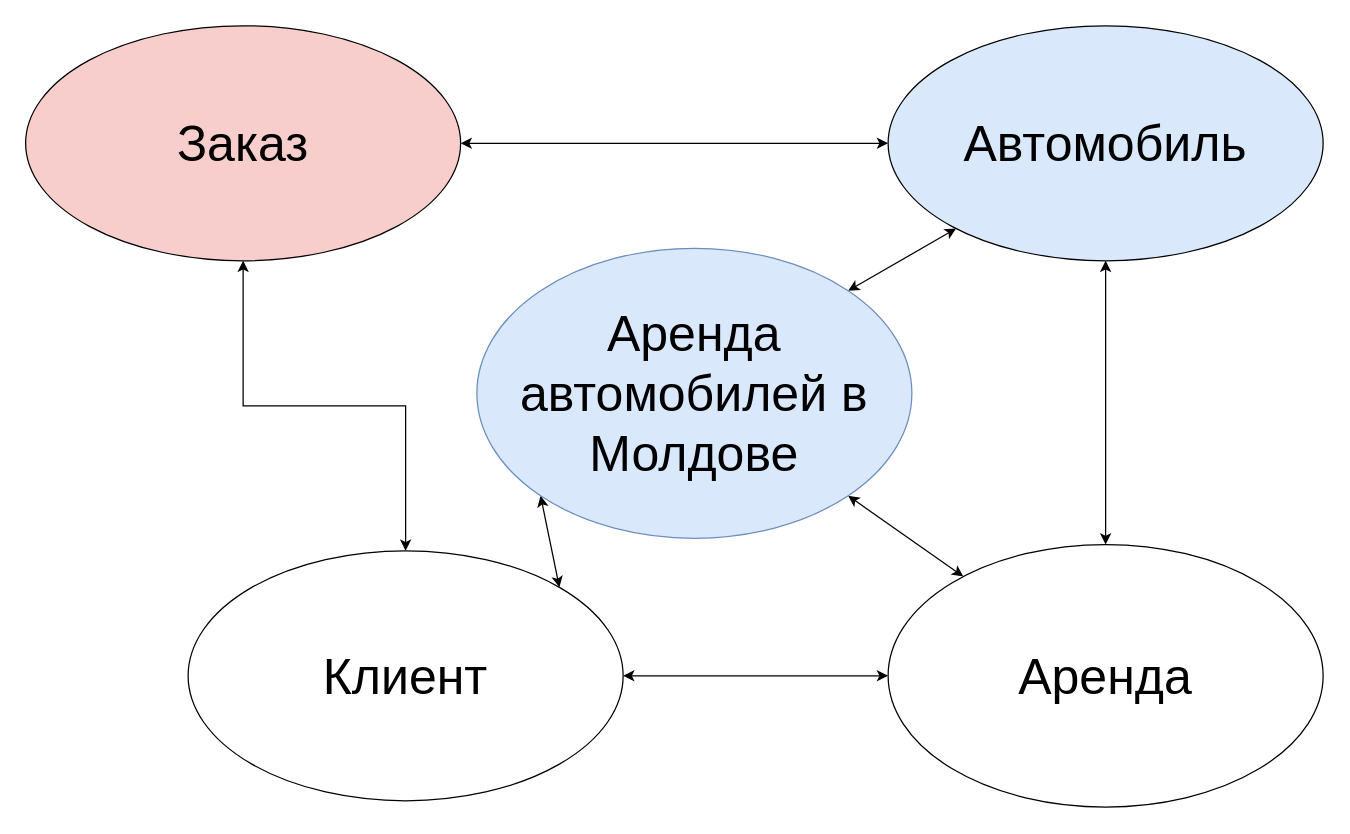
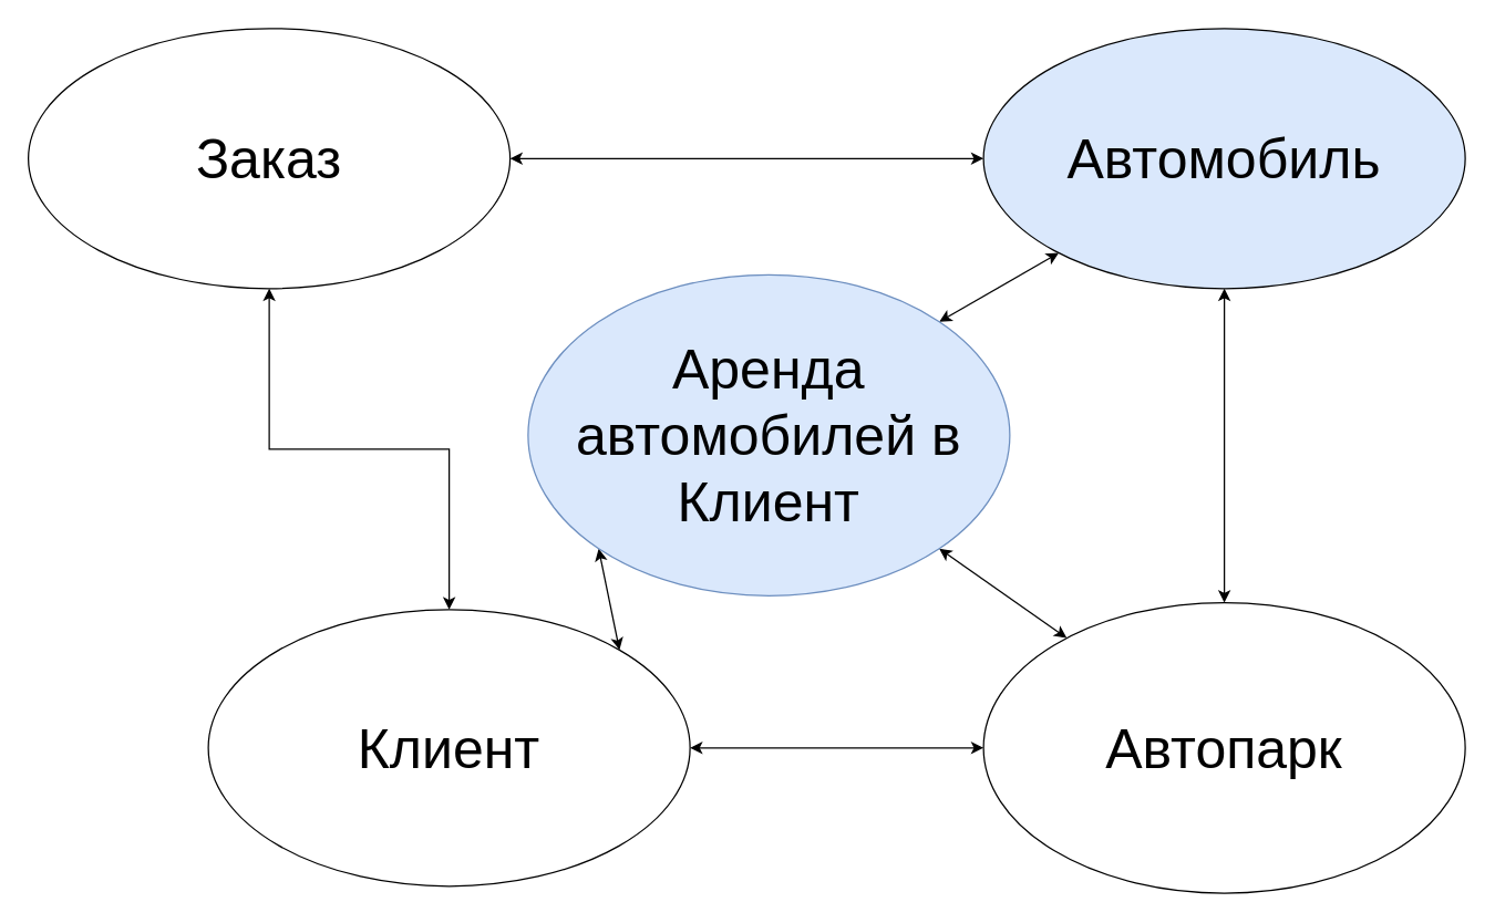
  <mxCell id="0" />
  <mxCell id="1" parent="0" />
  <mxCell id="2" style="rounded=0;orthogonalLoop=1;jettySize=auto;html=1;exitX=0;exitY=1;exitDx=0;exitDy=0;entryX=1;entryY=0;entryDx=0;entryDy=0;startArrow=classic;startFill=1;fontSize=40;" parent="1" source="5" target="13" edge="1"><mxGeometry relative="1" as="geometry" /></mxCell>
  <mxCell id="3" style="edgeStyle=none;rounded=0;orthogonalLoop=1;jettySize=auto;html=1;exitX=1;exitY=0;exitDx=0;exitDy=0;startArrow=classic;startFill=1;fontSize=40;" parent="1" source="5" target="7" edge="1"><mxGeometry relative="1" as="geometry" /></mxCell>
  <mxCell id="4" style="edgeStyle=none;rounded=0;orthogonalLoop=1;jettySize=auto;html=1;exitX=1;exitY=1;exitDx=0;exitDy=0;startArrow=classic;startFill=1;fontSize=40;" parent="1" source="5" target="12" edge="1"><mxGeometry relative="1" as="geometry" /></mxCell>
- <mxCell id="5" value="Аренда автомобилей в Молдове" style="ellipse;whiteSpace=wrap;html=1;fontSize=40;fillColor=#dae8fc;strokeColor=#6c8ebf;" parent="1" vertex="1"><mxGeometry x="381" y="198" width="348" height="232" as="geometry" /></mxCell>
+ <mxCell id="5" value="Аренда автомобилей в Клиент" style="ellipse;whiteSpace=wrap;html=1;fontSize=40;fillColor=#dae8fc;strokeColor=#6c8ebf;" parent="1" vertex="1"><mxGeometry x="381" y="198" width="348" height="232" as="geometry" /></mxCell>
  <mxCell id="6" style="edgeStyle=orthogonalEdgeStyle;rounded=0;orthogonalLoop=1;jettySize=auto;html=1;exitX=0.5;exitY=1;exitDx=0;exitDy=0;entryX=0.5;entryY=0;entryDx=0;entryDy=0;fontSize=40;startArrow=classic;startFill=1;" parent="1" source="7" target="12" edge="1"><mxGeometry relative="1" as="geometry" /></mxCell>
  <mxCell id="7" value="Автомобиль" style="ellipse;whiteSpace=wrap;html=1;fontSize=40;fillColor=#dae8fc;" parent="1" vertex="1"><mxGeometry x="710" y="20" width="348" height="188" as="geometry" /></mxCell>
  <mxCell id="8" style="edgeStyle=orthogonalEdgeStyle;rounded=0;orthogonalLoop=1;jettySize=auto;html=1;exitX=1;exitY=0.5;exitDx=0;exitDy=0;entryX=0;entryY=0.5;entryDx=0;entryDy=0;fontSize=40;startArrow=classic;startFill=1;" parent="1" source="10" target="7" edge="1"><mxGeometry relative="1" as="geometry" /></mxCell>
  <mxCell id="9" style="edgeStyle=orthogonalEdgeStyle;rounded=0;orthogonalLoop=1;jettySize=auto;html=1;exitX=0.5;exitY=1;exitDx=0;exitDy=0;entryX=0.5;entryY=0;entryDx=0;entryDy=0;fontSize=40;startArrow=classic;startFill=1;" parent="1" source="10" target="13" edge="1"><mxGeometry relative="1" as="geometry" /></mxCell>
- <mxCell id="10" value="Заказ" style="ellipse;whiteSpace=wrap;html=1;fontSize=40;fillColor=#f8cecc;" parent="1" vertex="1"><mxGeometry x="20" y="20" width="348" height="188" as="geometry" /></mxCell>
+ <mxCell id="10" value="Заказ" style="ellipse;whiteSpace=wrap;html=1;fontSize=40;" parent="1" vertex="1"><mxGeometry x="20" y="20" width="348" height="188" as="geometry" /></mxCell>
  <mxCell id="11" style="edgeStyle=orthogonalEdgeStyle;rounded=0;orthogonalLoop=1;jettySize=auto;html=1;exitX=0;exitY=0.5;exitDx=0;exitDy=0;entryX=1;entryY=0.5;entryDx=0;entryDy=0;fontSize=40;startArrow=classic;startFill=1;" parent="1" source="12" target="13" edge="1"><mxGeometry relative="1" as="geometry" /></mxCell>
- <mxCell id="12" value="Аренда" style="ellipse;whiteSpace=wrap;html=1;fontSize=40;" parent="1" vertex="1"><mxGeometry x="710" y="435" width="348" height="210" as="geometry" /></mxCell>
+ <mxCell id="12" value="Автопарк" style="ellipse;whiteSpace=wrap;html=1;fontSize=40;" parent="1" vertex="1"><mxGeometry x="710" y="435" width="348" height="210" as="geometry" /></mxCell>
  <mxCell id="13" value="Клиент" style="ellipse;whiteSpace=wrap;html=1;fontSize=40;" parent="1" vertex="1"><mxGeometry x="150" y="440" width="348" height="200" as="geometry" /></mxCell>
